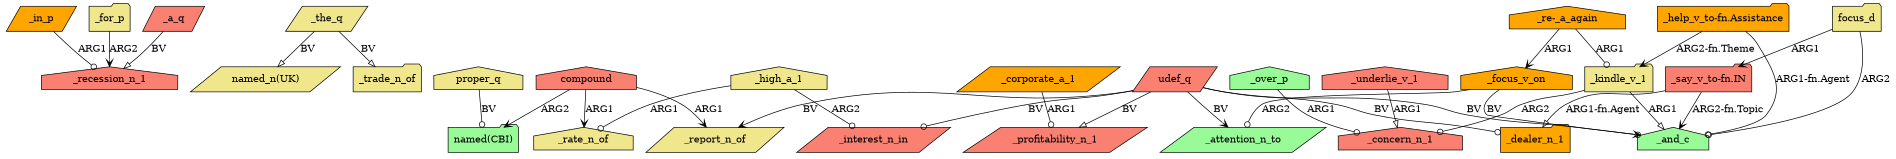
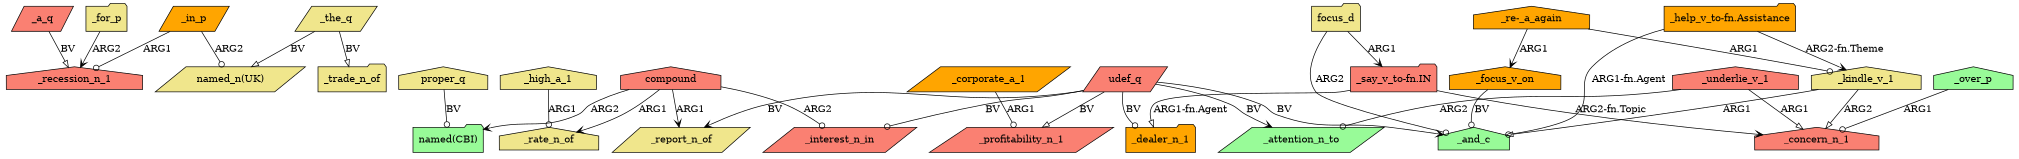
  digraph {
    node [fillcolor=khaki shape=house style=filled]
    edge [arrowhead=odot]
    _in_p [fillcolor=orange shape=parallelogram]
    _recession_n_1 [fillcolor=salmon]
    "named_n(UK)" [shape=parallelogram]
    compound [fillcolor=salmon]
    _report_n_of [shape=parallelogram]
    _rate_n_of
    _interest_n_in [fillcolor=salmon shape=parallelogram]
    "named(CBI)" [fillcolor=palegreen shape=folder]
    _the_q [shape=parallelogram]
    _trade_n_of [shape=folder]
    "_help_v_to-fn.Assistance" [fillcolor=orange shape=folder]
    _and_c [fillcolor=palegreen]
-   _kindle_v_1 [shape=folder]
+   _kindle_v_1
    _concern_n_1 [fillcolor=salmon]
    _underlie_v_1 [fillcolor=salmon]
    "_say_v_to-fn.IN" [fillcolor=salmon shape=folder]
    _dealer_n_1 [fillcolor=orange shape=folder]
    _focus_v_on [fillcolor=orange]
    _attention_n_to [fillcolor=palegreen shape=parallelogram]
    "_re-_a_again" [fillcolor=orange]
    udef_q [fillcolor=salmon shape=parallelogram]
    _profitability_n_1 [fillcolor=salmon shape=parallelogram]
    focus_d [shape=folder]
    _corporate_a_1 [fillcolor=orange shape=parallelogram]
    _for_p [shape=folder]
    _high_a_1
    proper_q
    _over_p [fillcolor=palegreen]
    _a_q [fillcolor=salmon shape=parallelogram]
    _in_p -> _recession_n_1 [label=ARG1]
+   _in_p -> "named_n(UK)" [label=ARG2]
    compound -> _report_n_of [arrowhead=vee label=ARG1]
    compound -> _rate_n_of [arrowhead=vee label=ARG1]
-   _high_a_1 -> _interest_n_in [label=ARG2]
+   compound -> _interest_n_in [label=ARG2]
    compound -> "named(CBI)" [arrowhead=vee label=ARG2]
    _the_q -> "named_n(UK)" [arrowhead=onormal label=BV]
    _the_q -> _trade_n_of [arrowhead=onormal label=BV]
    "_help_v_to-fn.Assistance" -> _and_c [label="ARG1-fn.Agent"]
    "_help_v_to-fn.Assistance" -> _kindle_v_1 [arrowhead=vee label="ARG2-fn.Theme"]
    _kindle_v_1 -> _and_c [arrowhead=onormal label=ARG1]
-   _kindle_v_1 -> _concern_n_1 [label=ARG2]
+   _kindle_v_1 -> _concern_n_1 [arrowhead=onormal label=ARG2]
    _underlie_v_1 -> _concern_n_1 [arrowhead=onormal label=ARG1]
-   "_say_v_to-fn.IN" -> _and_c [arrowhead=vee label="ARG2-fn.Topic"]
+   "_say_v_to-fn.IN" -> _concern_n_1 [arrowhead=vee label="ARG2-fn.Topic"]
    "_say_v_to-fn.IN" -> _dealer_n_1 [arrowhead=onormal label="ARG1-fn.Agent"]
    _focus_v_on -> _and_c [label=BV]
-   _focus_v_on -> _attention_n_to [label=ARG2]
+   _underlie_v_1 -> _attention_n_to [label=ARG2]
    "_re-_a_again" -> _kindle_v_1 [label=ARG1]
    "_re-_a_again" -> _focus_v_on [arrowhead=vee label=ARG1]
    udef_q -> _report_n_of [arrowhead=vee label=BV]
    udef_q -> _interest_n_in [label=BV]
    udef_q -> _and_c [arrowhead=vee label=BV]
    udef_q -> _dealer_n_1 [label=BV]
    udef_q -> _attention_n_to [arrowhead=vee label=BV]
    udef_q -> _profitability_n_1 [arrowhead=onormal label=BV]
    focus_d -> _and_c [label=ARG2]
    focus_d -> "_say_v_to-fn.IN" [arrowhead=vee label=ARG1]
    _corporate_a_1 -> _profitability_n_1 [label=ARG1]
    _for_p -> _recession_n_1 [arrowhead=vee label=ARG2]
    _high_a_1 -> _rate_n_of [label=ARG1]
    proper_q -> "named(CBI)" [label=BV]
    _over_p -> _concern_n_1 [label=ARG1]
    _a_q -> _recession_n_1 [arrowhead=onormal label=BV]
  }
